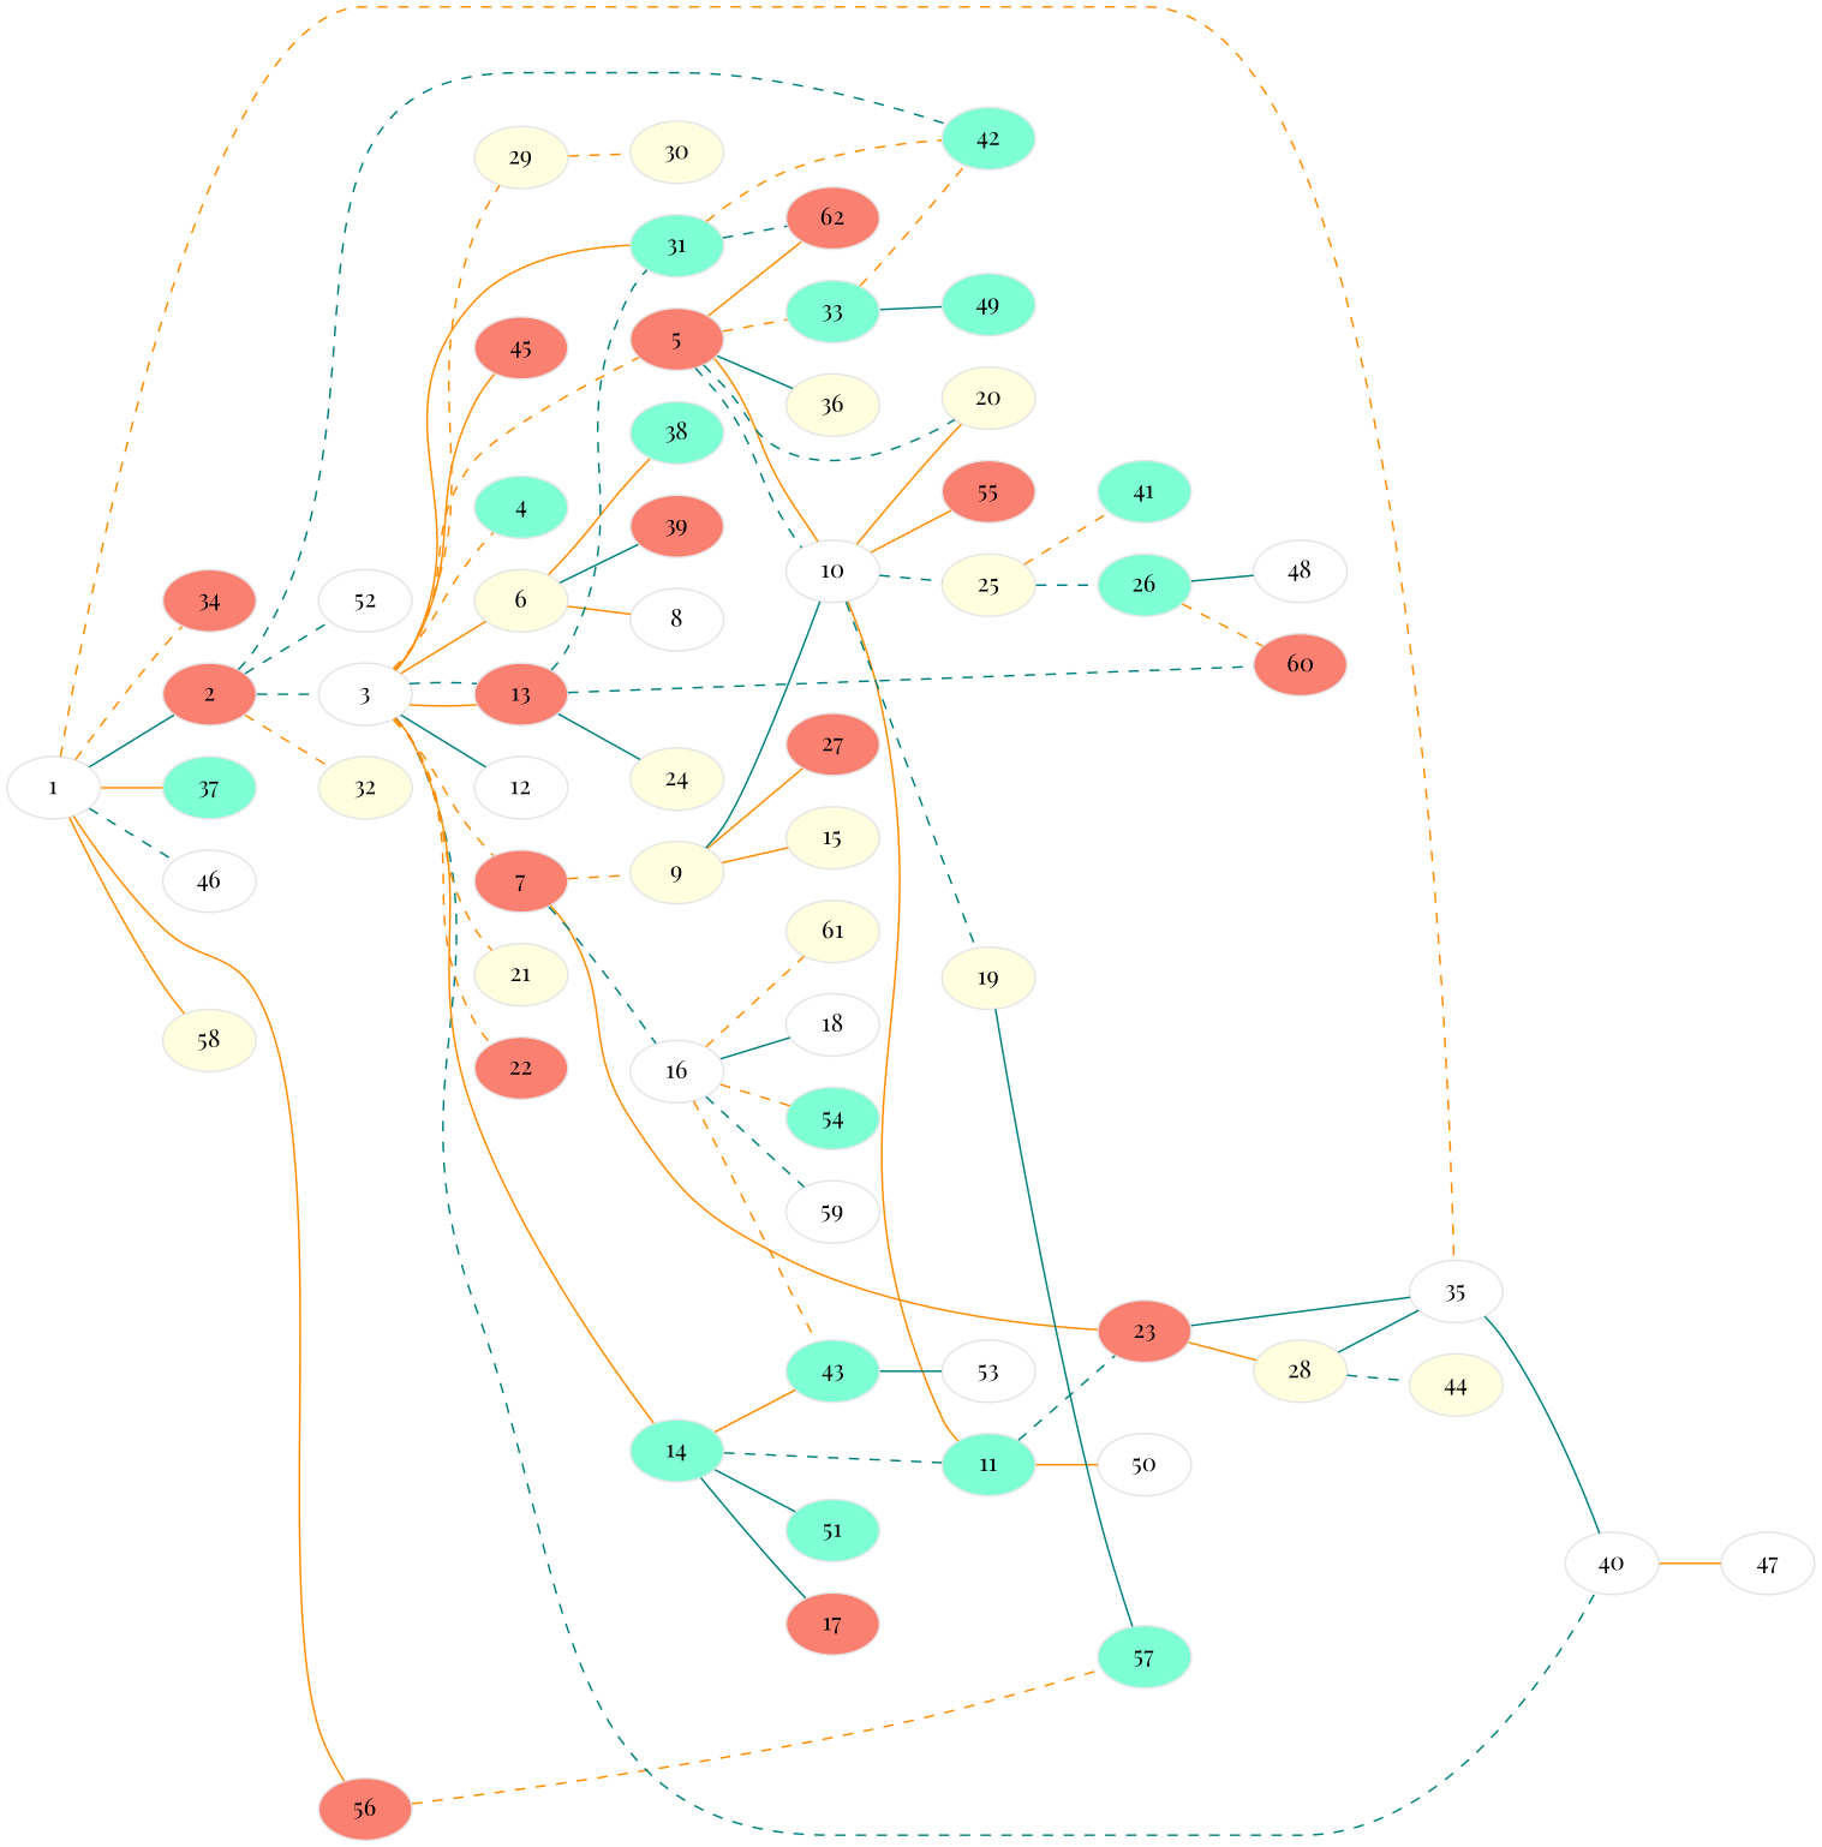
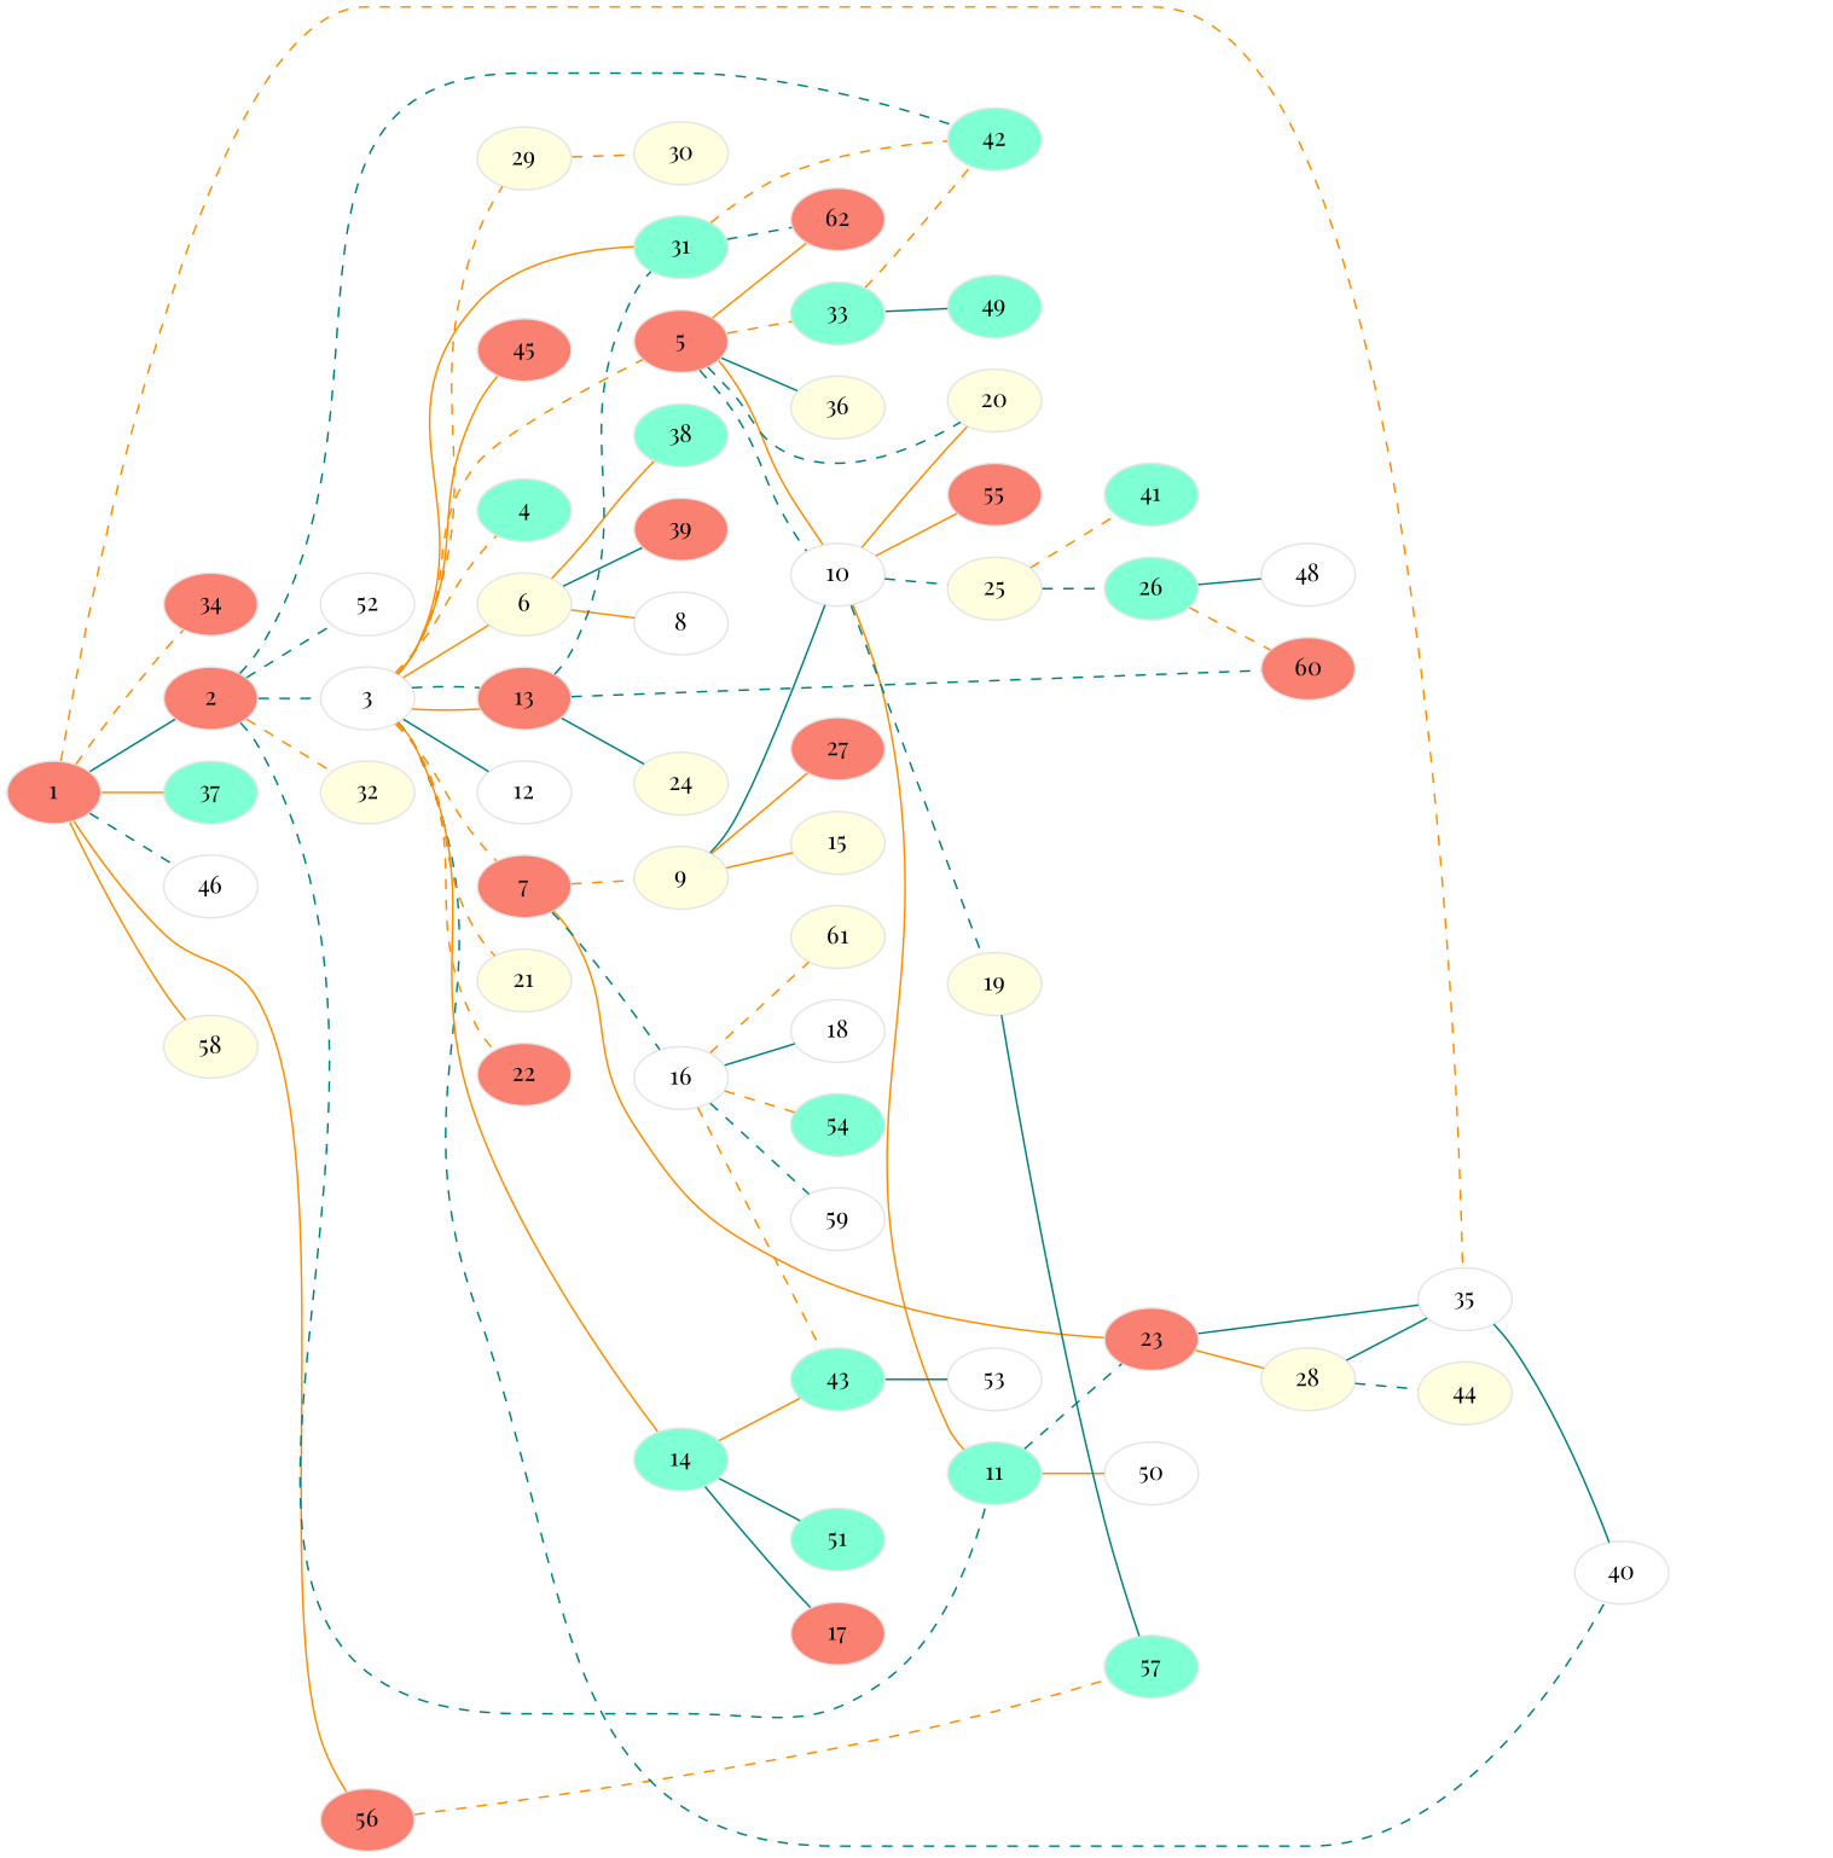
  graph {
    fontname="Playfair Display"
    rankdir=LR
    node [color=gray90 fillcolor=salmon fontname="Playfair Display" style=filled]
    edge [color=darkorange fontname="Playfair Display" style=dashed]
-   1 [fillcolor=white]
+   1
    2
    34
    35 [fillcolor=white]
    37 [fillcolor=aquamarine]
    46 [fillcolor=white]
    56
    58 [fillcolor=lightyellow]
    3 [fillcolor=white]
    11 [fillcolor=aquamarine]
    32 [fillcolor=lightyellow]
    42 [fillcolor=aquamarine]
    52 [fillcolor=white]
    40 [fillcolor=white]
    57 [fillcolor=aquamarine]
    4 [fillcolor=aquamarine]
    5
    6 [fillcolor=lightyellow]
    7
    12 [fillcolor=white]
    13
    14 [fillcolor=aquamarine]
    21 [fillcolor=lightyellow]
    22
    29 [fillcolor=lightyellow]
    31 [fillcolor=aquamarine]
    45
    23
    50 [fillcolor=white]
    10 [fillcolor=white]
    20 [fillcolor=lightyellow]
    33 [fillcolor=aquamarine]
    36 [fillcolor=lightyellow]
    62
    8 [fillcolor=white]
    38 [fillcolor=aquamarine]
    39
    9 [fillcolor=lightyellow]
    16 [fillcolor=white]
    24 [fillcolor=lightyellow]
    60
    17
    43 [fillcolor=aquamarine]
    51 [fillcolor=aquamarine]
    30 [fillcolor=lightyellow]
-   47 [fillcolor=white]
    19 [fillcolor=lightyellow]
    25 [fillcolor=lightyellow]
    55
    49 [fillcolor=aquamarine]
    15 [fillcolor=lightyellow]
    27
    18 [fillcolor=white]
    54 [fillcolor=aquamarine]
    59 [fillcolor=white]
    61 [fillcolor=lightyellow]
    28 [fillcolor=lightyellow]
    26 [fillcolor=aquamarine]
    41 [fillcolor=aquamarine]
    53 [fillcolor=white]
    44 [fillcolor=lightyellow]
    48 [fillcolor=white]
    1 -- 2 [color=teal style=solid]
    1 -- 34
    1 -- 35
    1 -- 37 [style=solid]
    1 -- 46 [color=teal]
    1 -- 56 [style=solid]
    1 -- 58 [style=solid]
    2 -- 3 [color=teal]
-   14 -- 11 [color=teal]
+   2 -- 11 [color=teal]
    2 -- 32
    2 -- 42 [color=teal]
    2 -- 52 [color=teal]
    35 -- 40 [color=teal style=solid]
    56 -- 57
    3 -- 40 [color=teal]
    3 -- 4
    3 -- 5
    3 -- 6 [style=solid]
    3 -- 7
    3 -- 12 [color=teal style=solid]
    3 -- 13 [style=solid]
    3 -- 13 [color=teal]
    3 -- 14 [style=solid]
    3 -- 21
    3 -- 22
    3 -- 29
    3 -- 31 [style=solid]
    3 -- 45 [style=solid]
    11 -- 23 [color=teal]
    11 -- 50 [style=solid]
-   40 -- 47 [style=solid]
    5 -- 10 [color=teal]
    5 -- 10 [style=solid]
    5 -- 20 [color=teal]
    5 -- 33
    5 -- 36 [color=teal style=solid]
    5 -- 62 [style=solid]
    6 -- 8 [style=solid]
    6 -- 38 [style=solid]
    6 -- 39 [color=teal style=solid]
    7 -- 23 [style=solid]
    7 -- 9
    7 -- 16 [color=teal]
    13 -- 31 [color=teal]
    13 -- 24 [color=teal style=solid]
    13 -- 60 [color=teal]
    14 -- 17 [color=teal style=solid]
    14 -- 43 [style=solid]
    14 -- 51 [color=teal style=solid]
    29 -- 30
    31 -- 42
    31 -- 62 [color=teal]
    23 -- 35 [color=teal style=solid]
    23 -- 28 [style=solid]
    10 -- 11 [style=solid]
    10 -- 20 [style=solid]
    10 -- 19 [color=teal]
    10 -- 25 [color=teal]
    10 -- 55 [style=solid]
    33 -- 42
    33 -- 49 [color=teal style=solid]
    9 -- 10 [color=teal style=solid]
    9 -- 15 [style=solid]
    9 -- 27 [style=solid]
    16 -- 43
    16 -- 18 [color=teal style=solid]
    16 -- 54
    16 -- 59 [color=teal]
    16 -- 61
    43 -- 53 [color=teal style=solid]
    19 -- 57 [color=teal style=solid]
    25 -- 26 [color=teal]
    25 -- 41
    28 -- 35 [color=teal style=solid]
    28 -- 44 [color=teal]
    26 -- 60
    26 -- 48 [color=teal style=solid]
  }
